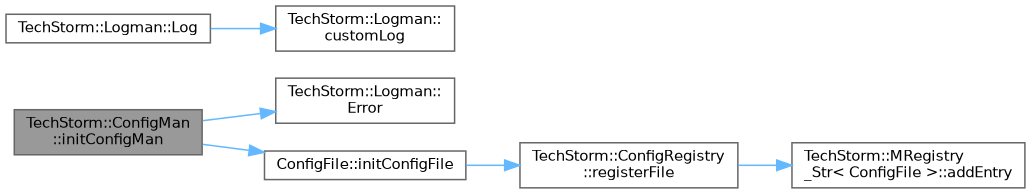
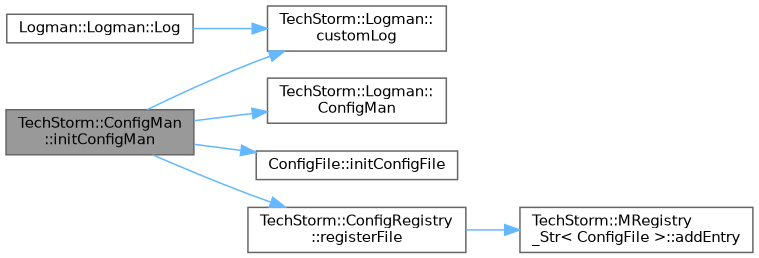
  digraph {
    rankdir=LR
    node [color=grey40 fillcolor=white fontname=Helvetica fontsize=10 shape=box style=filled]
    edge [color=steelblue1 fontname=Helvetica fontsize=10 labelfontname=Helvetica labelfontsize=10 style=solid]
    n1 [color=gray40 fillcolor=grey60 fontcolor=black height=0.2 label="TechStorm::ConfigMan\l::initConfigMan" width=0.4]
    n2 [height=0.2 label="TechStorm::Logman::\lcustomLog" width=0.4]
-   n3 [height=0.2 label="TechStorm::Logman::\lError" width=0.4]
+   n3 [height=0.2 label="TechStorm::Logman::\lConfigMan" width=0.4]
    n4 [height=0.2 label="ConfigFile::initConfigFile" width=0.4]
    n5 [height=0.2 label="TechStorm::ConfigRegistry\l::registerFile" width=0.4]
-   n6 [height=0.2 label="TechStorm::Logman::Log" width=0.4]
+   n6 [height=0.2 label="Logman::Logman::Log" width=0.4]
    n7 [height=0.2 label="TechStorm::MRegistry\l_Str\< ConfigFile \>::addEntry" width=0.4]
+   n1 -> n2
    n1 -> n3
    n1 -> n4
-   n4 -> n5
+   n1 -> n5
    n5 -> n7
    n6 -> n2
  }
